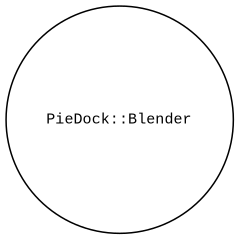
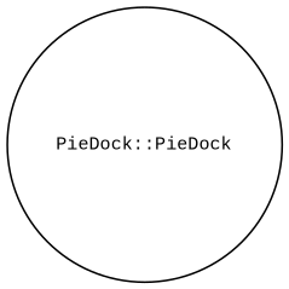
  digraph {
    rankdir=LR
    fontname="Liberation Mono"
-   n1 [color=black fillcolor=white fontname="Liberation Mono" fontsize=10 height=0.2 label="PieDock::Blender" shape=circle style=filled width=0.4]
+   n1 [color=black fillcolor=white fontname="Liberation Mono" fontsize=10 height=0.2 label="PieDock::PieDock" shape=circle style=filled width=0.4]
  }
